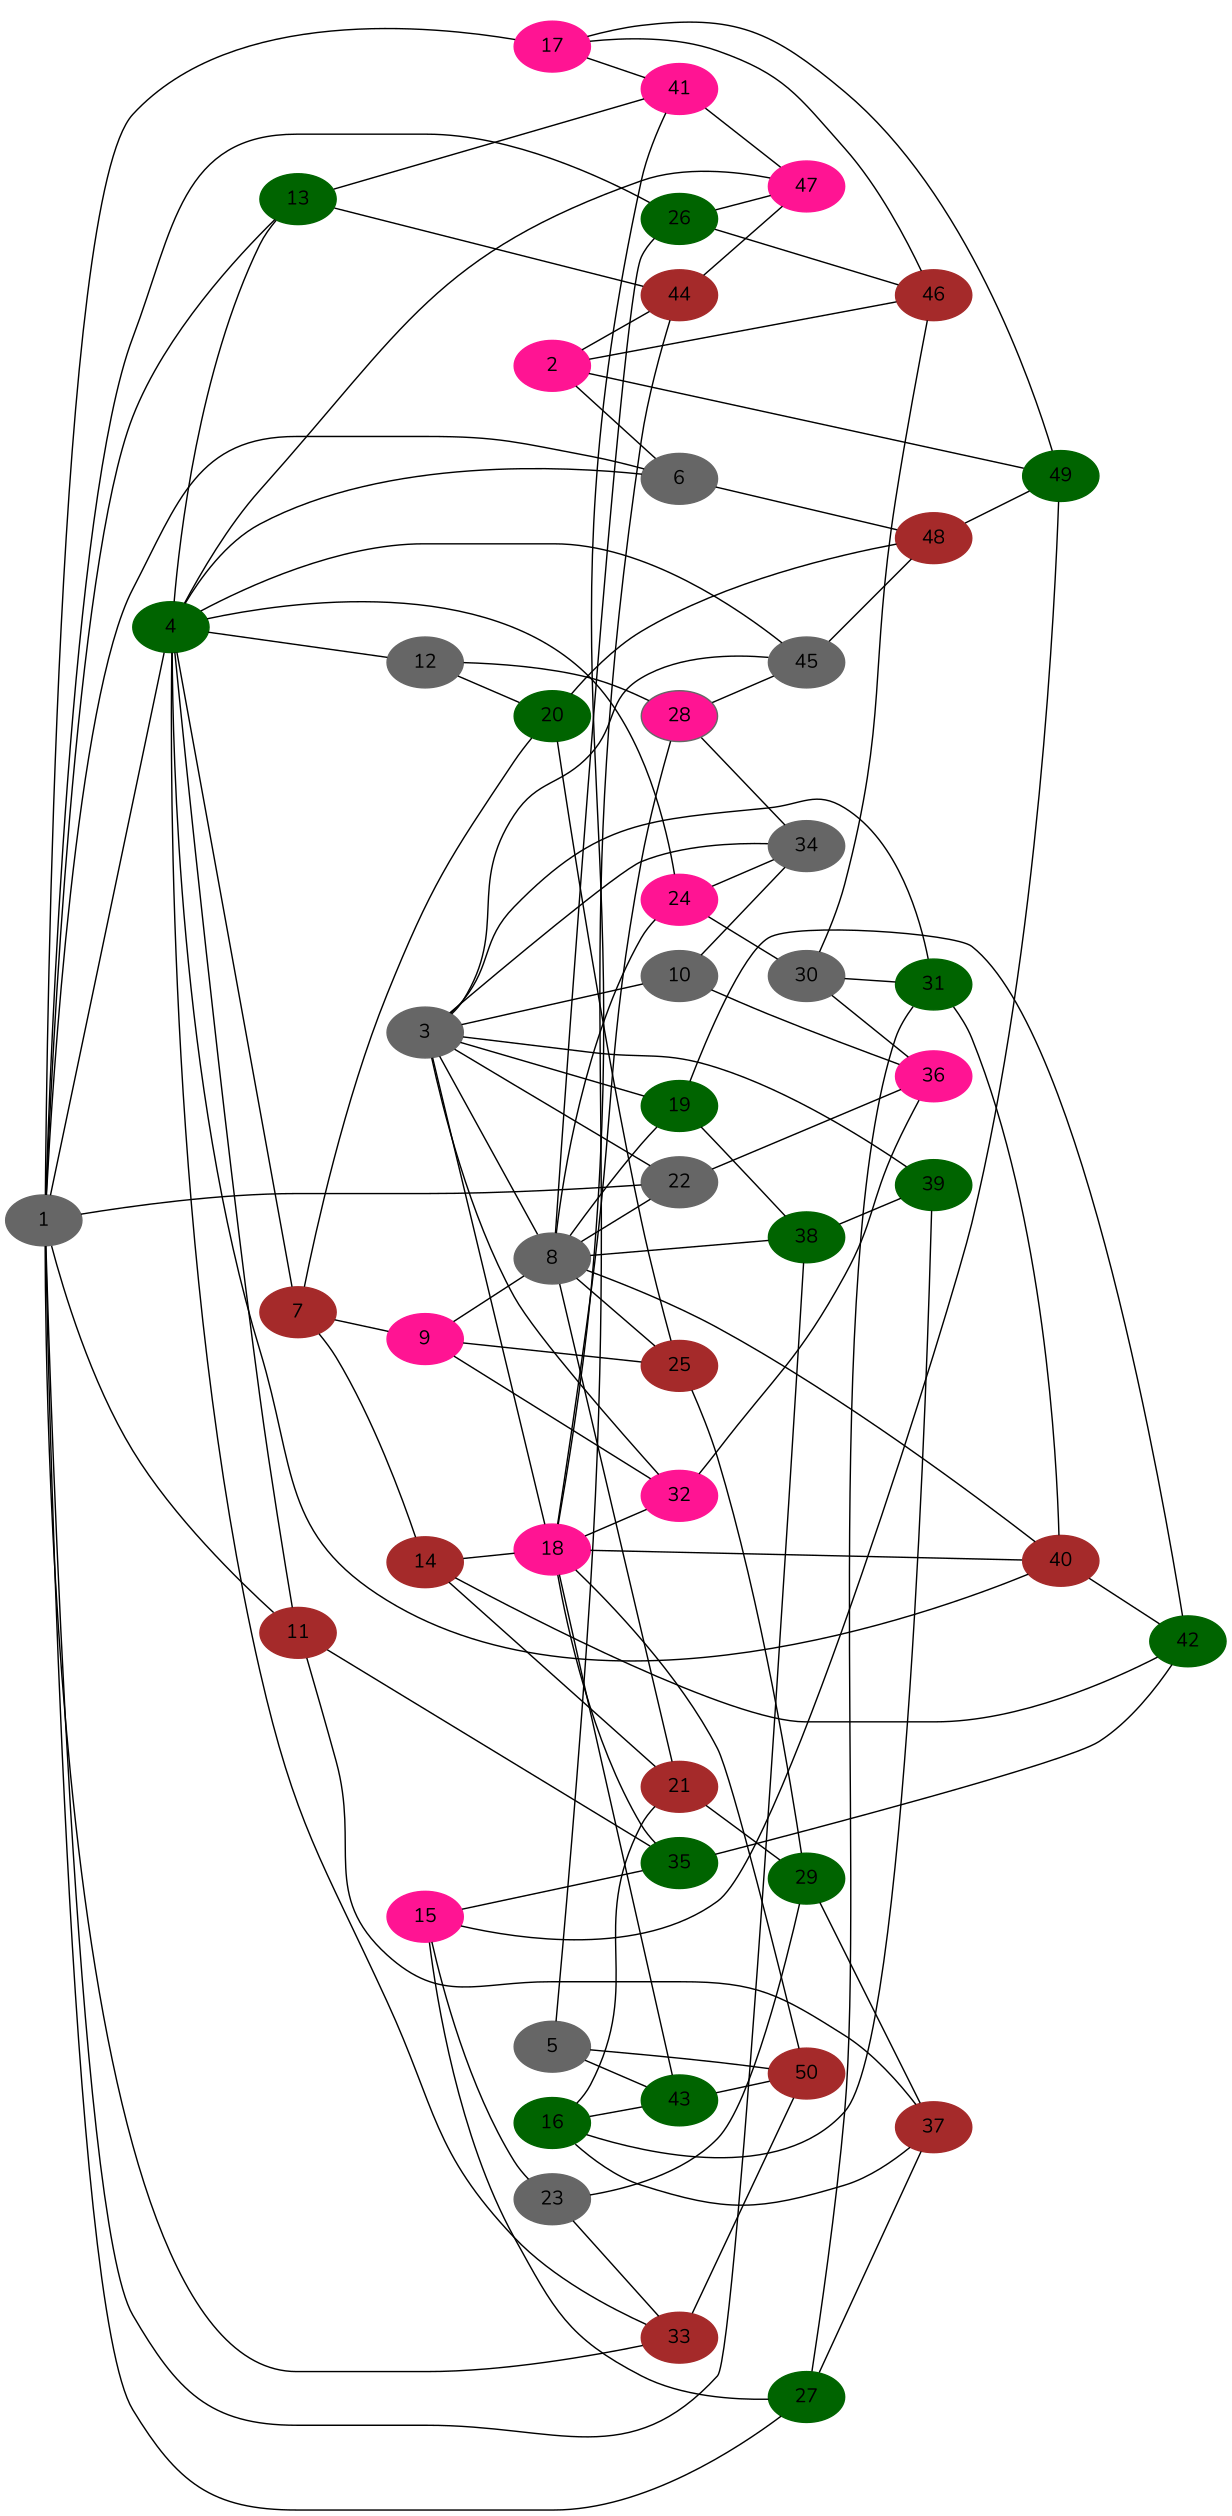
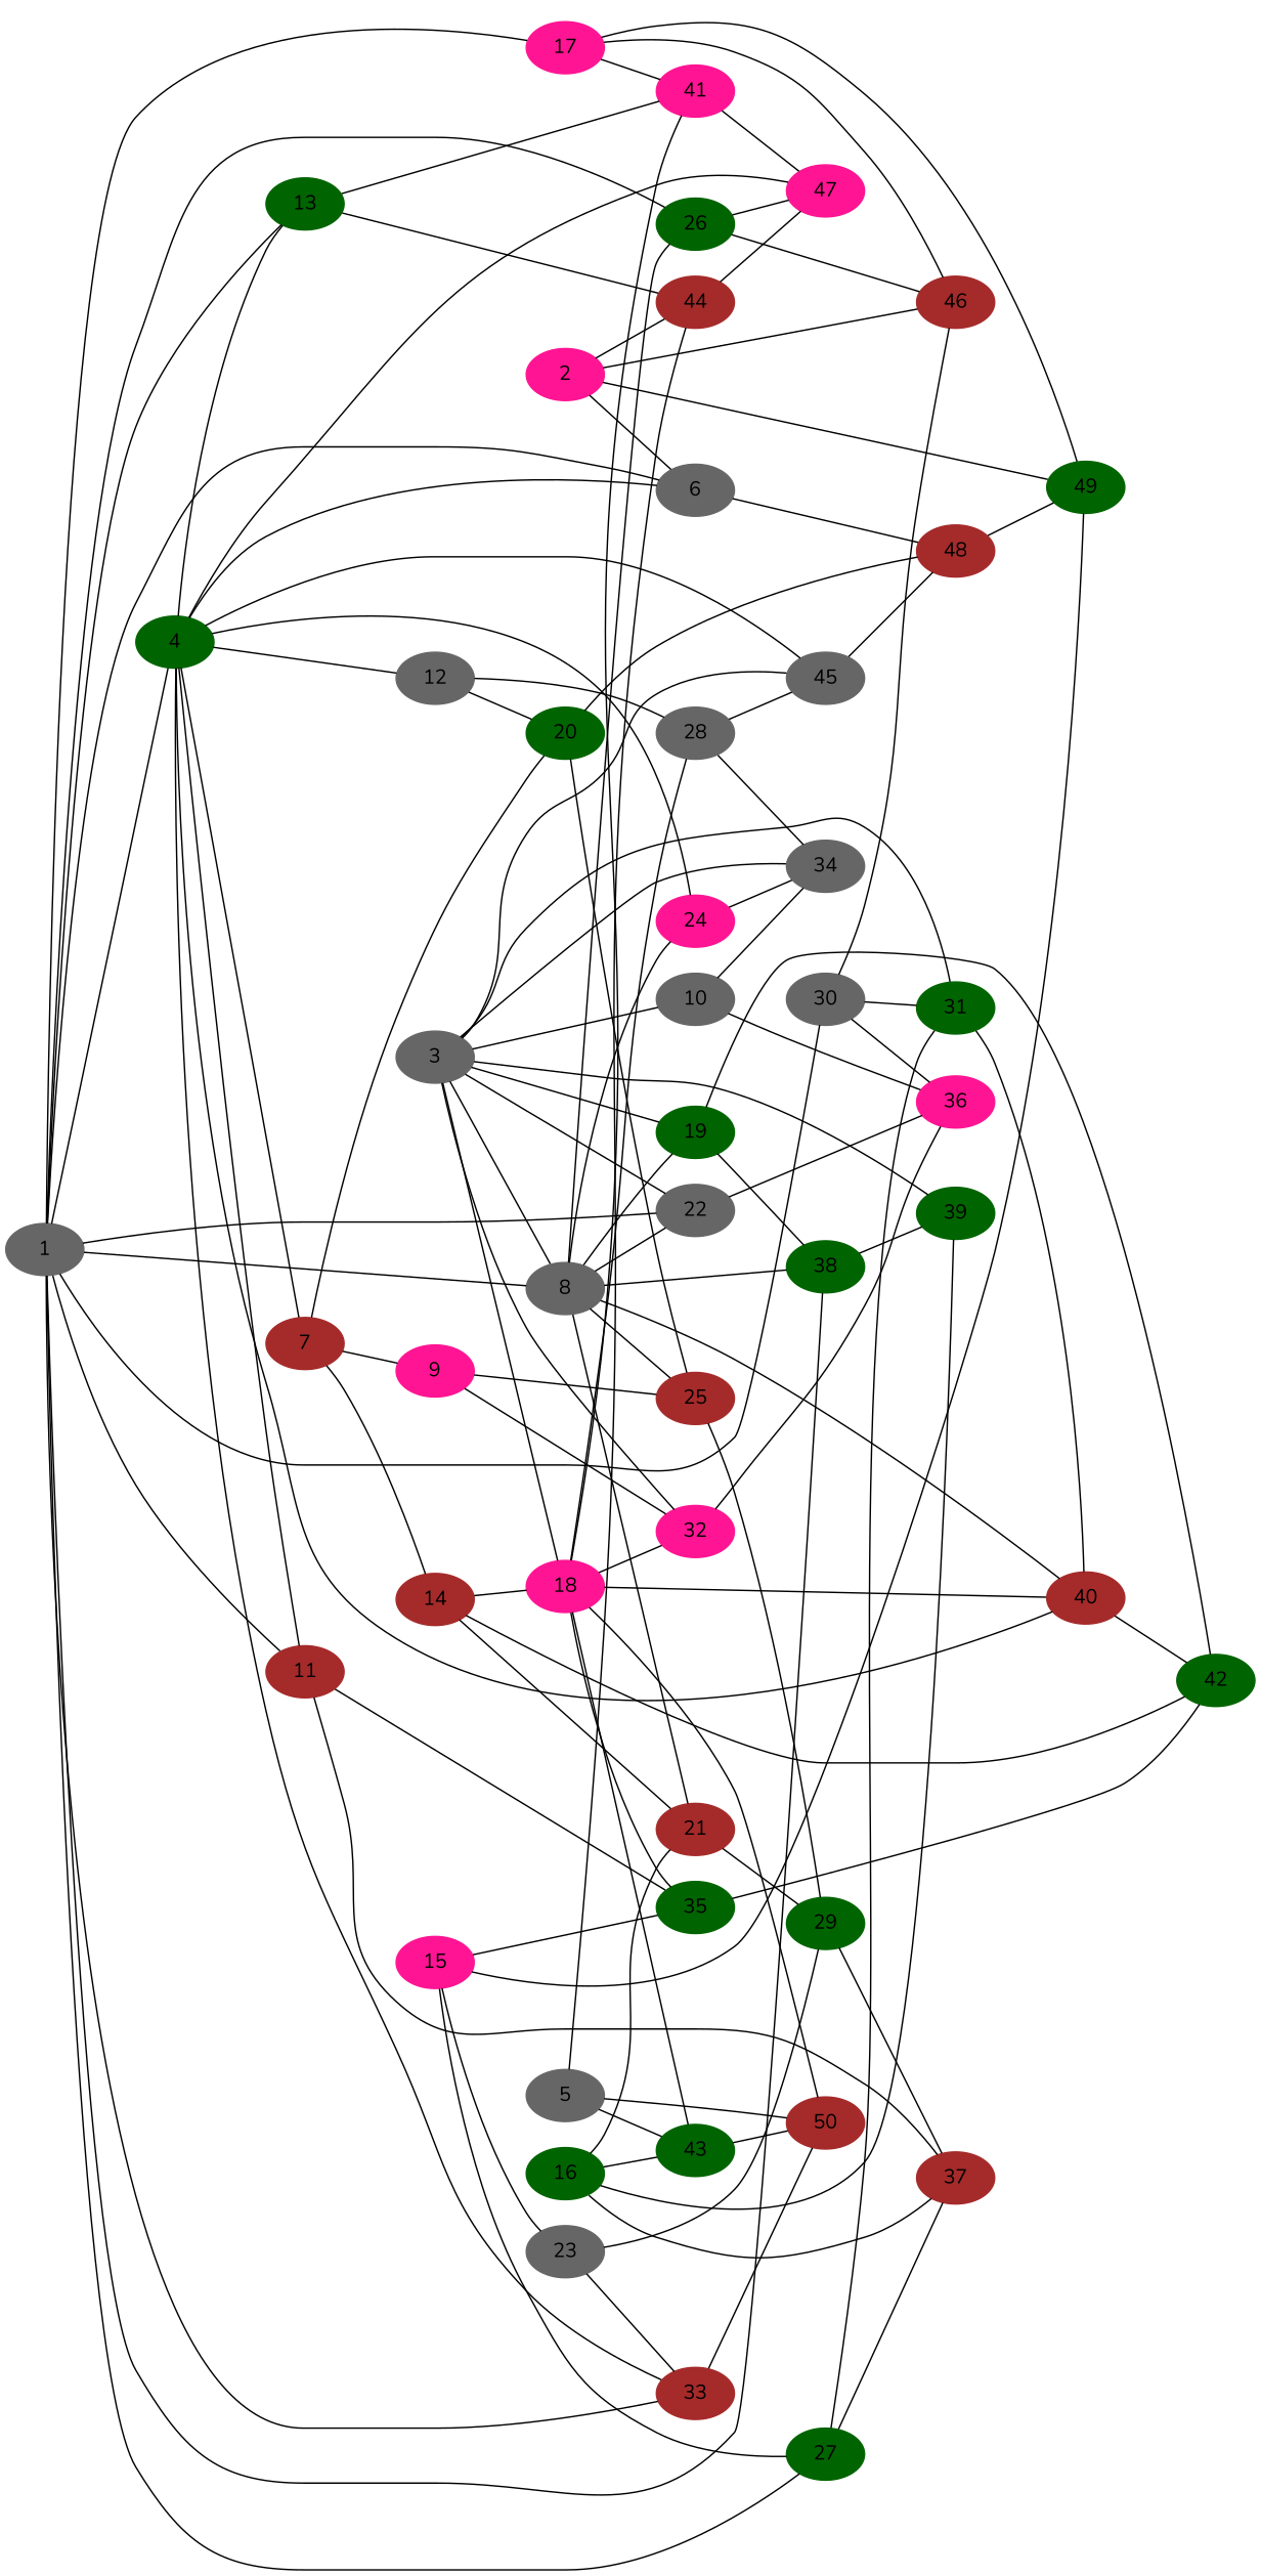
  graph {
    fontname=Nunito
    rankdir=LR
    node [color=darkgreen fontname=Nunito style=filled]
    edge [fontname=Nunito weight=1.0]
    1 [color=gray40]
    4
    6 [color=gray40]
    8 [color=gray40]
    11 [color=brown]
    13
    17 [color=deeppink]
    22 [color=gray40]
    26
    27
    30 [color=gray40]
    33 [color=brown]
    38
    12 [color=gray40]
    45 [color=gray40]
    7 [color=brown]
    24 [color=deeppink]
    40 [color=brown]
    47 [color=deeppink]
    48 [color=brown]
    19
    21 [color=brown]
    25 [color=brown]
    35
    37 [color=brown]
    44 [color=brown]
    41 [color=deeppink]
    46 [color=brown]
    49
    36 [color=deeppink]
    31
    50 [color=brown]
    39
    2 [color=deeppink]
    3 [color=gray40]
    10 [color=gray40]
    18 [color=deeppink]
    32 [color=deeppink]
    34 [color=gray40]
    20
-   28 [color=gray40 fillcolor=deeppink]
+   28 [color=gray40]
    43
    42
    9 [color=deeppink]
    14 [color=brown]
    5 [color=gray40]
    23 [color=gray40]
    29
    15 [color=deeppink]
    16
    1 -- 4
    1 -- 6
-   9 -- 8
+   1 -- 8
    1 -- 11
    1 -- 13
    1 -- 17
    1 -- 22
    1 -- 26
    1 -- 27
-   24 -- 30
+   1 -- 30
    1 -- 33
    1 -- 38
    4 -- 6
    4 -- 11
    4 -- 13
    4 -- 33
    4 -- 12
    4 -- 45
    4 -- 7
    4 -- 24 [weight=2.0]
    4 -- 40
    4 -- 47
    6 -- 48
    8 -- 22
    8 -- 26
    8 -- 38
    8 -- 24
    8 -- 40
    8 -- 19
    8 -- 21
    8 -- 25
    11 -- 35
    11 -- 37
    13 -- 44
    13 -- 41
    17 -- 41
    17 -- 46
    17 -- 49
    22 -- 36
    26 -- 47
    26 -- 46
    27 -- 37
    27 -- 31
    30 -- 46
    30 -- 36
    30 -- 31
    33 -- 50
    38 -- 39
    12 -- 20
    12 -- 28
    45 -- 48
    7 -- 20
    7 -- 9
    7 -- 14
    24 -- 34
    40 -- 42
    48 -- 49
    19 -- 38
    19 -- 42
    21 -- 29
    25 -- 29
    35 -- 42
    44 -- 47
    41 -- 47
    31 -- 40
    2 -- 6
    2 -- 44
    2 -- 46
    2 -- 49
    3 -- 8
    3 -- 22
    3 -- 45
    3 -- 19
    3 -- 31
    3 -- 39 [weight=2.0]
    3 -- 10
    3 -- 18
    3 -- 32
    3 -- 34
    10 -- 36
    10 -- 34
    18 -- 40 [weight=2.0]
    18 -- 35
    18 -- 41
    18 -- 50
    18 -- 32
    18 -- 28
    18 -- 43
    32 -- 36
    20 -- 48
    20 -- 25
    28 -- 45
    28 -- 34
    43 -- 50
    9 -- 25
    9 -- 32
    14 -- 21
    14 -- 18
    14 -- 42
    5 -- 44
    5 -- 50
    5 -- 43
    23 -- 33
    23 -- 29
    29 -- 37
    15 -- 27
    15 -- 35
    15 -- 49
    15 -- 23
    16 -- 21
    16 -- 37
    16 -- 39
    16 -- 43
  }
